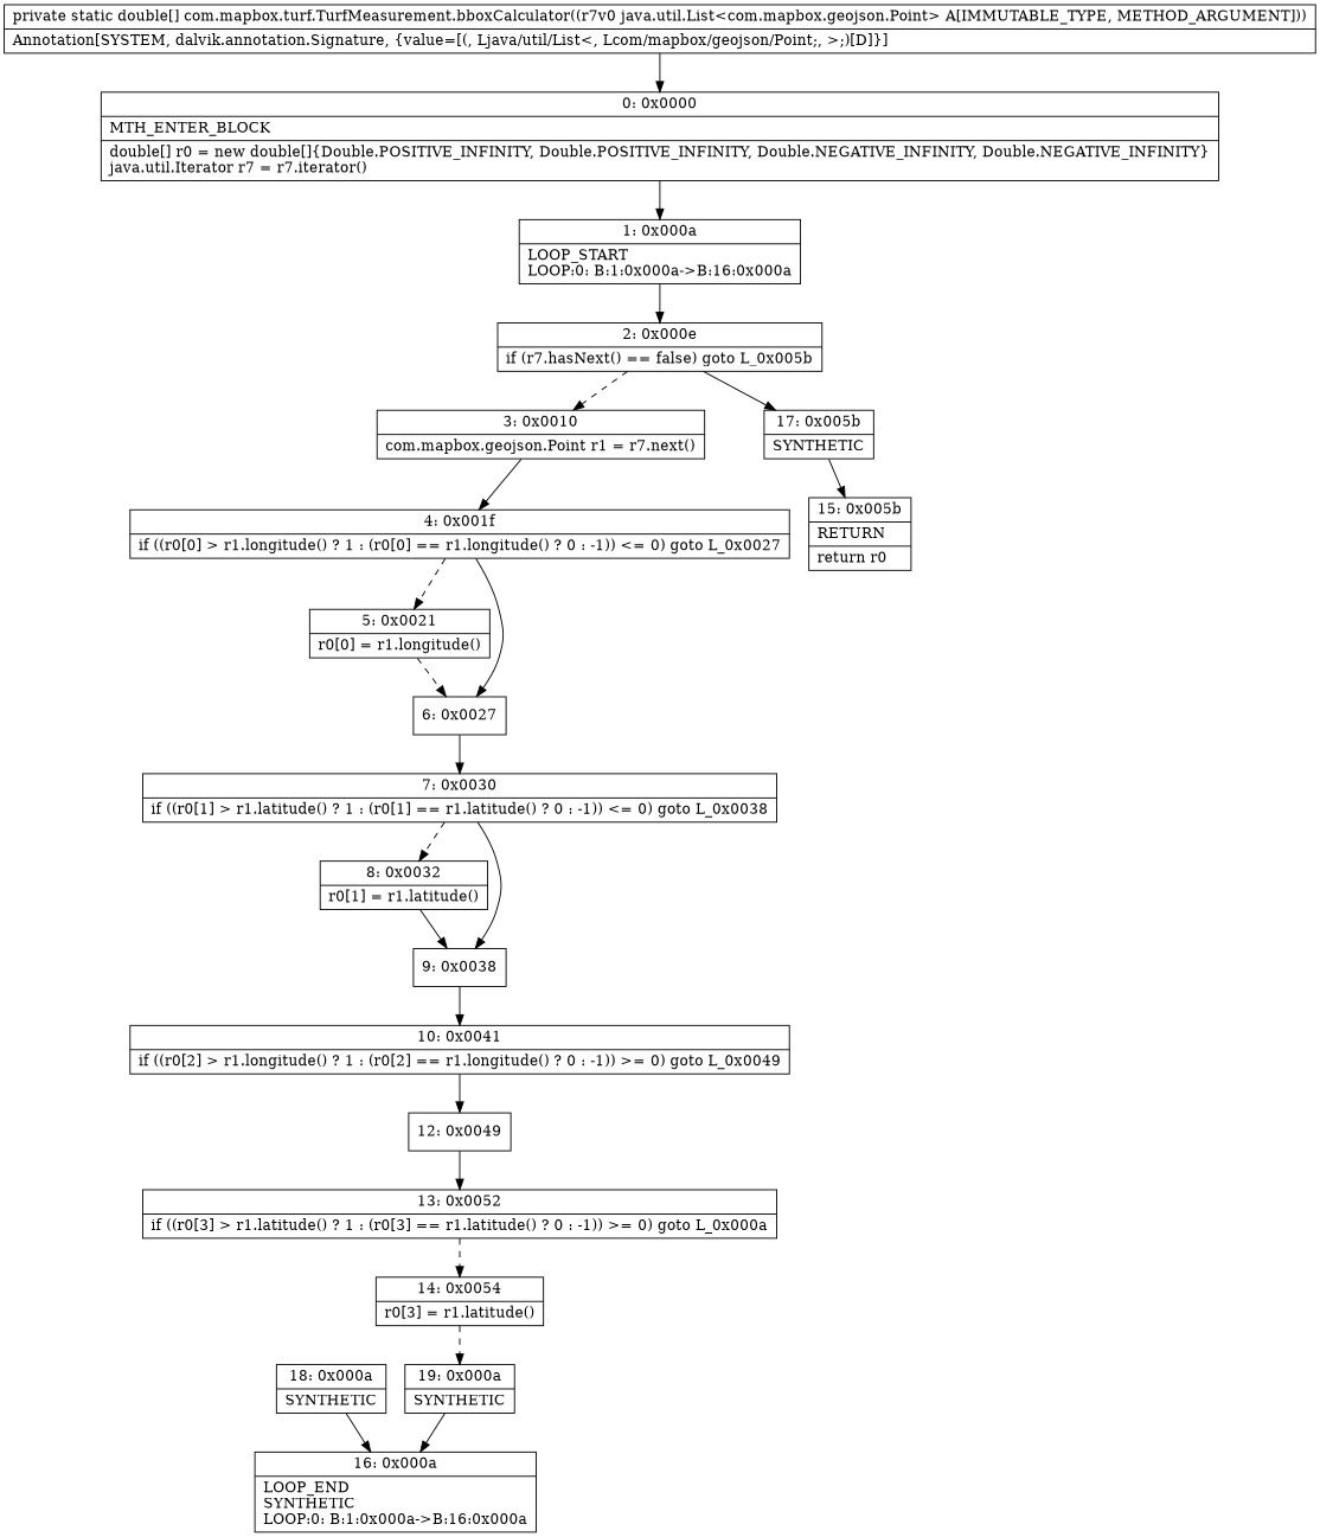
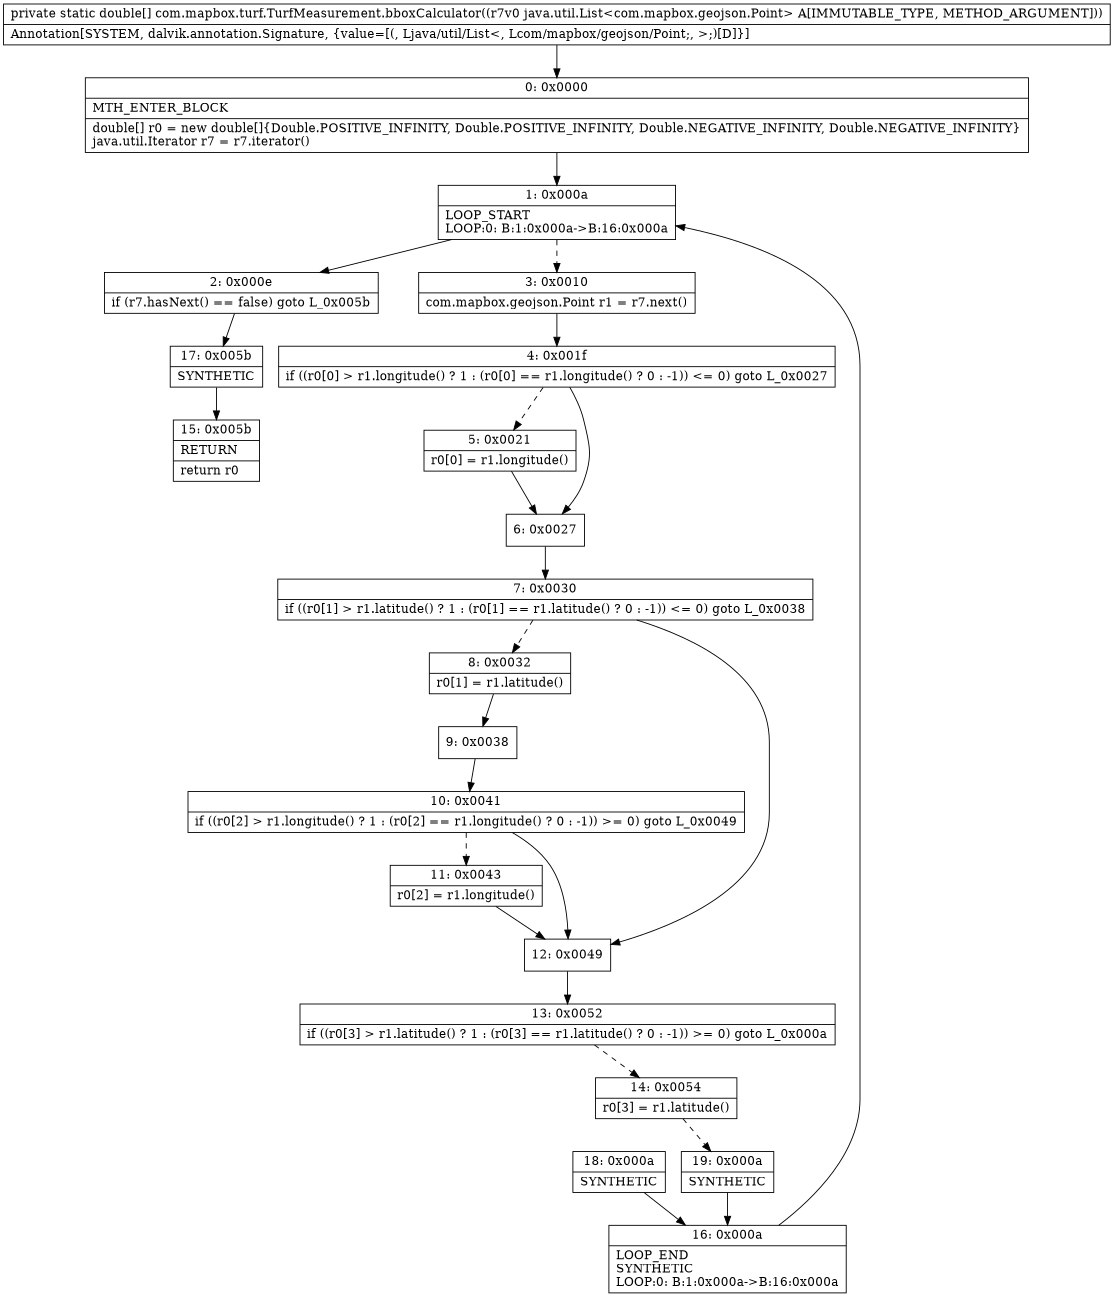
  digraph {
    node [shape=record]
    n1 [label="{0\:\ 0x0000|MTH_ENTER_BLOCK\l|double[] r0 = new double[]\{Double.POSITIVE_INFINITY, Double.POSITIVE_INFINITY, Double.NEGATIVE_INFINITY, Double.NEGATIVE_INFINITY\}\ljava.util.Iterator r7 = r7.iterator()\l}"]
    n2 [label="{1\:\ 0x000a|LOOP_START\lLOOP:0: B:1:0x000a\-\>B:16:0x000a\l}"]
    n3 [label="{2\:\ 0x000e|if (r7.hasNext() == false) goto L_0x005b\l}"]
    n4 [label="{3\:\ 0x0010|com.mapbox.geojson.Point r1 = r7.next()\l}"]
    n5 [label="{17\:\ 0x005b|SYNTHETIC\l}"]
    n6 [label="{4\:\ 0x001f|if ((r0[0] \> r1.longitude() ? 1 : (r0[0] == r1.longitude() ? 0 : \-1)) \<= 0) goto L_0x0027\l}"]
    n7 [label="{15\:\ 0x005b|RETURN\l|return r0\l}"]
    n8 [label="{5\:\ 0x0021|r0[0] = r1.longitude()\l}"]
    n9 [label="{6\:\ 0x0027}"]
    n10 [label="{7\:\ 0x0030|if ((r0[1] \> r1.latitude() ? 1 : (r0[1] == r1.latitude() ? 0 : \-1)) \<= 0) goto L_0x0038\l}"]
    n11 [label="{8\:\ 0x0032|r0[1] = r1.latitude()\l}"]
    n12 [label="{9\:\ 0x0038}"]
    n13 [label="{10\:\ 0x0041|if ((r0[2] \> r1.longitude() ? 1 : (r0[2] == r1.longitude() ? 0 : \-1)) \>= 0) goto L_0x0049\l}"]
+   n14 [label="{11\:\ 0x0043|r0[2] = r1.longitude()\l}"]
    n15 [label="{12\:\ 0x0049}"]
    n16 [label="{13\:\ 0x0052|if ((r0[3] \> r1.latitude() ? 1 : (r0[3] == r1.latitude() ? 0 : \-1)) \>= 0) goto L_0x000a\l}"]
    n17 [label="{14\:\ 0x0054|r0[3] = r1.latitude()\l}"]
    n18 [label="{19\:\ 0x000a|SYNTHETIC\l}"]
    n19 [label="{18\:\ 0x000a|SYNTHETIC\l}"]
    n20 [label="{16\:\ 0x000a|LOOP_END\lSYNTHETIC\lLOOP:0: B:1:0x000a\-\>B:16:0x000a\l}"]
    n21 [label="{private static double[] com.mapbox.turf.TurfMeasurement.bboxCalculator((r7v0 java.util.List\<com.mapbox.geojson.Point\> A[IMMUTABLE_TYPE, METHOD_ARGUMENT]))  | Annotation[SYSTEM, dalvik.annotation.Signature, \{value=[(, Ljava\/util\/List\<, Lcom\/mapbox\/geojson\/Point;, \>;)[D]\}]\l}"]
    n1 -> n2
    n2 -> n3
-   n3 -> n4 [style=dashed]
+   n2 -> n4 [style=dashed]
    n3 -> n5
    n4 -> n6
    n5 -> n7
    n6 -> n8 [style=dashed]
    n6 -> n9
-   n8 -> n9 [style=dashed]
+   n8 -> n9
    n9 -> n10
    n10 -> n11 [style=dashed]
-   n10 -> n12
+   n10 -> n15
    n11 -> n12
    n12 -> n13
+   n13 -> n14 [style=dashed]
    n13 -> n15
+   n14 -> n15
    n15 -> n16
    n16 -> n17 [style=dashed]
    n17 -> n18 [style=dashed]
    n18 -> n20
    n19 -> n20
+   n20 -> n2
    n21 -> n1
  }
